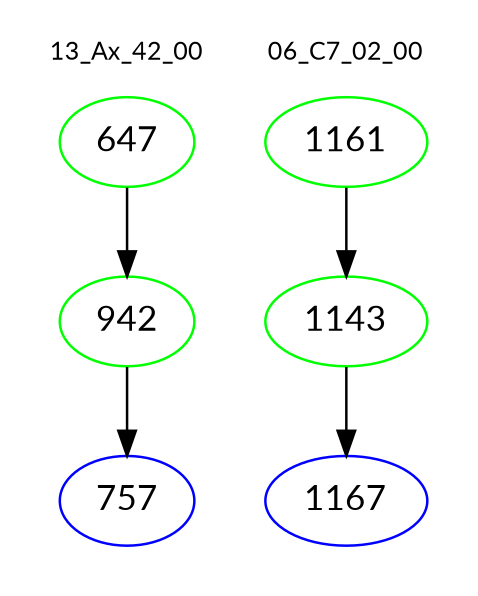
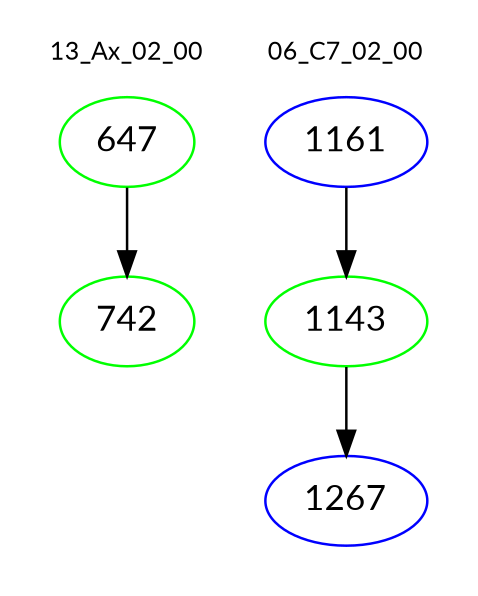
  digraph {
    fontname=Lato
    node [color=green fontname=Lato]
    edge [color=black fontname=Lato]
    n1 [label=647]
-   n2 [label=942]
-   n3 [color=blue label=757]
-   n4 [label=1161]
+   n2 [label=742]
+   n4 [color=blue label=1161]
    n5 [label=1143]
-   n6 [color=blue label=1167]
+   n6 [color=blue label=1267]
    subgraph cluster_1 {
      color=white
      fontsize=10
-     label="13_Ax_42_00"
+     label="13_Ax_02_00"
      n1
      n2
-     n3
    }
    subgraph cluster_2 {
      color=white
      fontsize=10
      label="06_C7_02_00"
      n4
      n5
      n6
    }
    n1 -> n2
-   n2 -> n3
    n4 -> n5
    n5 -> n6
  }
